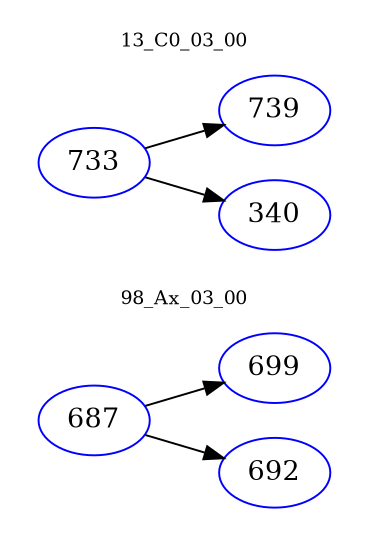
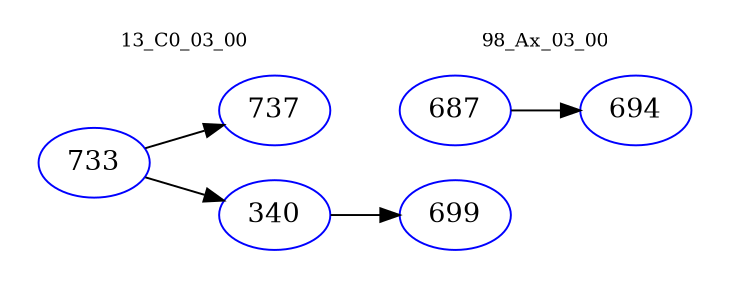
  digraph {
    rankdir=LR
    node [color=blue]
    edge [color=black]
    n1 [label=687]
-   n2 [label=692]
+   n2 [label=694]
    n3 [label=699]
    n4 [label=733]
    n5 [label=340]
-   n6 [label=739]
+   n6 [label=737]
    subgraph cluster_1 {
      color=white
      fontsize=10
      label="98_Ax_03_00"
      n1
      n2
      n3
    }
    subgraph cluster_2 {
      color=white
      fontsize=10
      label="13_C0_03_00"
      n4
      n5
      n6
    }
    n1 -> n2
-   n1 -> n3
+   n5 -> n3
    n4 -> n5
    n4 -> n6
  }
